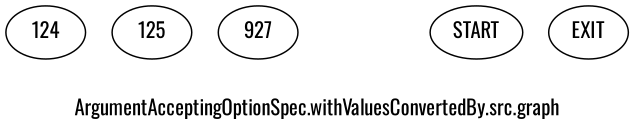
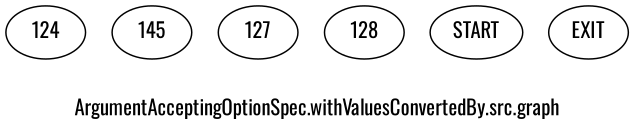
  digraph {
    label="ArgumentAcceptingOptionSpec.withValuesConvertedBy.src.graph"
    fontname=Oswald
    node [fontname=Oswald]
    n1 [label=124]
-   n2 [label=125]
-   n3 [label=927]
+   n2 [label=145]
+   n3 [label=127]
+   n4 [label=128]
    n5 [label=START]
    n6 [label=EXIT]
  }
